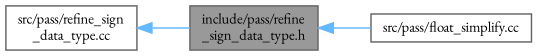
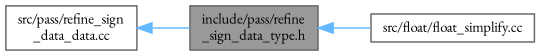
  digraph {
    fontname="EB Garamond"
    rankdir=LR
    node [color=grey40 fillcolor=white fontname="EB Garamond" fontsize=10 shape=box style=filled]
    edge [color=steelblue1 dir=back fontname="EB Garamond" fontsize=10 labelfontname=Helvetica labelfontsize=10 style=solid]
    n1 [color=gray40 fillcolor=grey60 fontcolor=black height=0.2 label="include/pass/refine\l_sign_data_type.h" width=0.4]
-   n2 [height=0.2 label="src/pass/float_simplify.cc" width=0.4]
-   n3 [height=0.2 label="src/pass/refine_sign\l_data_type.cc" width=0.4]
+   n2 [height=0.2 label="src/float/float_simplify.cc" width=0.4]
+   n3 [height=0.2 label="src/pass/refine_sign\l_data_data.cc" width=0.4]
    n1 -> n2
    n3 -> n1
  }
